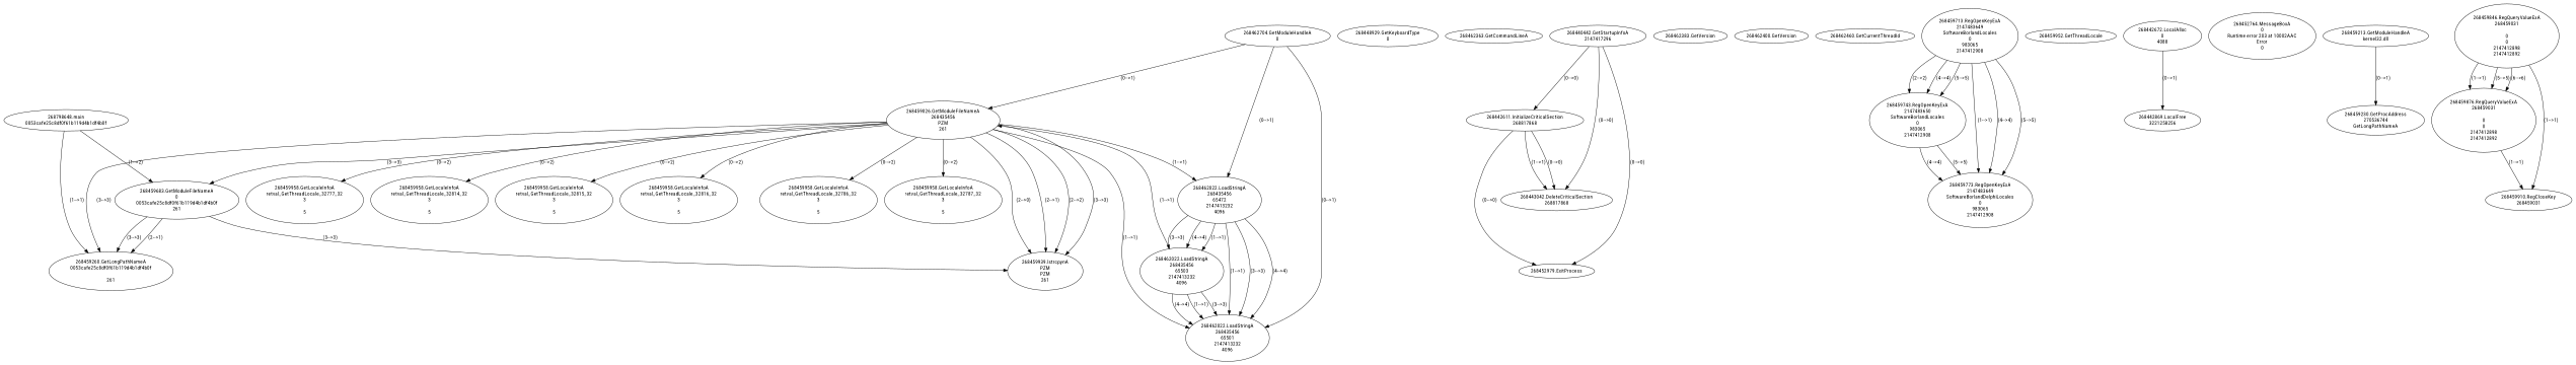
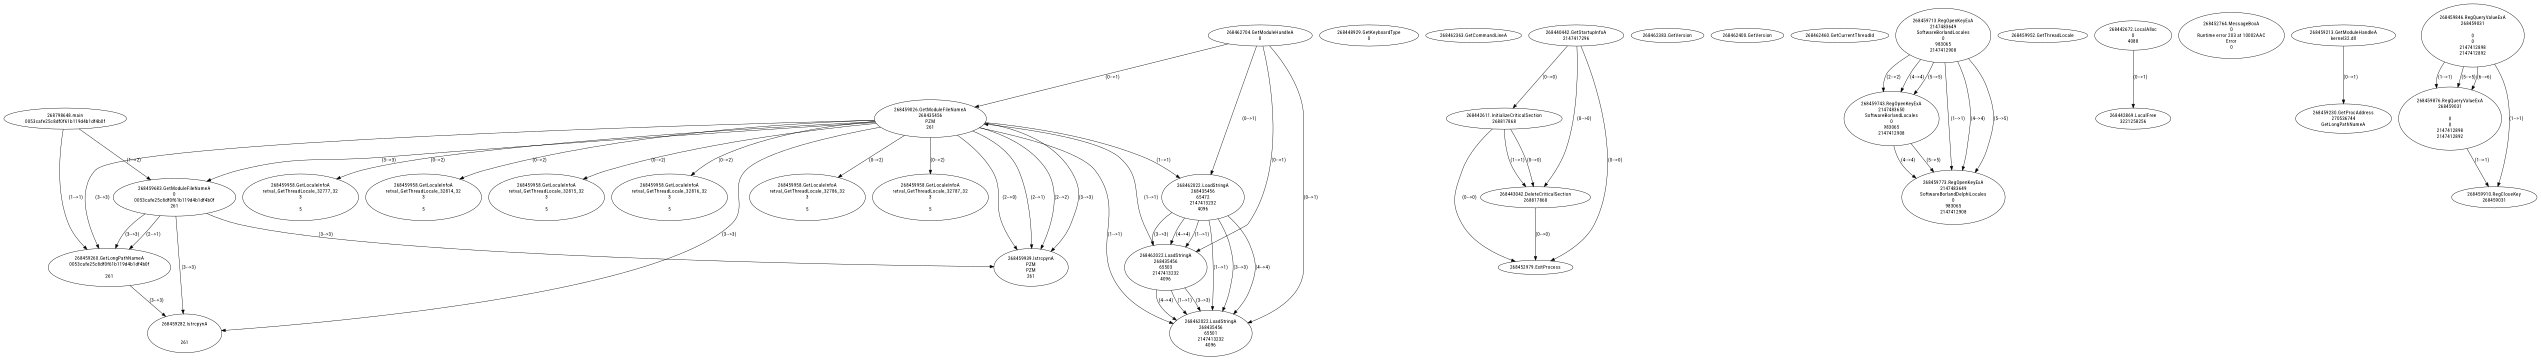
  digraph {
    fontname="Roboto Condensed"
    node [fontname="Roboto Condensed"]
    edge [fontname="Roboto Condensed"]
    n1 [label="268798648.main\n0053cafe25c8df0f61b119d4b1df4b0f"]
    n2 [label="268459683.GetModuleFileNameA\n0\n0053cafe25c8df0f61b119d4b1df4b0f\n261"]
    n3 [label="268459260.GetLongPathNameA\n0053cafe25c8df0f61b119d4b1df4b0f\n\n261"]
    n4 [label="268459939.lstrcpynA\nPZM\nPZM\n261"]
+   n5 [label="268459282.lstrcpynA\n\n\n261"]
    n6 [label="268462704.GetModuleHandleA\n0"]
    n7 [label="268459026.GetModuleFileNameA\n268435456\nPZM\n261"]
    n8 [label="268462022.LoadStringA\n268435456\n65472\n2147413232\n4096"]
    n9 [label="268462022.LoadStringA\n268435456\n65503\n2147413232\n4096"]
    n10 [label="268462022.LoadStringA\n268435456\n65501\n2147413232\n4096"]
    n11 [label="268459958.GetLocaleInfoA\nretval_GetThreadLocale_32777_32\n3\n\n5"]
    n12 [label="268459958.GetLocaleInfoA\nretval_GetThreadLocale_32814_32\n3\n\n5"]
    n13 [label="268459958.GetLocaleInfoA\nretval_GetThreadLocale_32815_32\n3\n\n5"]
    n14 [label="268459958.GetLocaleInfoA\nretval_GetThreadLocale_32816_32\n3\n\n5"]
    n15 [label="268459958.GetLocaleInfoA\nretval_GetThreadLocale_32786_32\n3\n\n5"]
    n16 [label="268459958.GetLocaleInfoA\nretval_GetThreadLocale_32787_32\n3\n\n5"]
    n17 [label="268448929.GetKeyboardType\n0"]
    n18 [label="268462363.GetCommandLineA\n"]
    n19 [label="268440442.GetStartupInfoA\n2147417296"]
    n20 [label="268442611.InitializeCriticalSection\n268817868"]
    n21 [label="268443042.DeleteCriticalSection\n268817868"]
    n22 [label="268452979.ExitProcess\n"]
    n23 [label="268462383.GetVersion\n"]
    n24 [label="268462400.GetVersion\n"]
    n25 [label="268462460.GetCurrentThreadId\n"]
    n26 [label="268459713.RegOpenKeyExA\n2147483649\nSoftware\Borland\Locales\n0\n983065\n2147412908"]
    n27 [label="268459743.RegOpenKeyExA\n2147483650\nSoftware\Borland\Locales\n0\n983065\n2147412908"]
    n28 [label="268459773.RegOpenKeyExA\n2147483649\nSoftware\Borland\Delphi\Locales\n0\n983065\n2147412908"]
    n29 [label="268459952.GetThreadLocale\n"]
    n30 [label="268442672.LocalAlloc\n0\n4088"]
    n31 [label="268442869.LocalFree\n3221258256"]
    n32 [label="268452764.MessageBoxA\n0\nRuntime error 203 at 10002AAC\nError\n0"]
    n33 [label="268459213.GetModuleHandleA\nkernel32.dll"]
    n34 [label="268459230.GetProcAddress\n270536744\nGetLongPathNameA"]
    n35 [label="268459846.RegQueryValueExA\n268459031\n\n0\n0\n2147412898\n2147412892"]
    n36 [label="268459876.RegQueryValueExA\n268459031\n\n0\n0\n2147412898\n2147412892"]
    n37 [label="268459910.RegCloseKey\n268459031"]
    n1 -> n2 [label="(1-->2)"]
    n1 -> n3 [label="(1-->1)"]
    n2 -> n3 [label="(2-->1)"]
    n2 -> n3 [label="(3-->3)"]
    n2 -> n4 [label="(3-->3)"]
+   n2 -> n5 [label="(3-->3)"]
+   n3 -> n5 [label="(3-->3)"]
    n6 -> n7 [label="(0-->1)"]
    n6 -> n8 [label="(0-->1)"]
+   n6 -> n9 [label="(0-->1)"]
    n6 -> n10 [label="(0-->1)"]
    n7 -> n2 [label="(3-->3)"]
    n7 -> n3 [label="(3-->3)"]
    n7 -> n4 [label="(2-->1)"]
    n7 -> n4 [label="(2-->2)"]
    n7 -> n4 [label="(3-->3)"]
    n7 -> n4 [label="(2-->0)"]
+   n7 -> n5 [label="(3-->3)"]
    n7 -> n8 [label="(1-->1)"]
    n7 -> n10 [label="(1-->1)"]
    n7 -> n11 [label="(0-->2)"]
    n7 -> n12 [label="(0-->2)"]
    n7 -> n13 [label="(0-->2)"]
    n7 -> n14 [label="(0-->2)"]
    n7 -> n15 [label="(0-->2)"]
    n7 -> n16 [label="(0-->2)"]
    n8 -> n9 [label="(1-->1)"]
    n8 -> n9 [label="(3-->3)"]
    n8 -> n9 [label="(4-->4)"]
    n8 -> n10 [label="(1-->1)"]
    n8 -> n10 [label="(3-->3)"]
    n8 -> n10 [label="(4-->4)"]
    n9 -> n7 [label="(1-->1)"]
    n9 -> n10 [label="(1-->1)"]
    n9 -> n10 [label="(3-->3)"]
    n9 -> n10 [label="(4-->4)"]
    n19 -> n20 [label="(0-->0)"]
    n19 -> n21 [label="(0-->0)"]
    n19 -> n22 [label="(0-->0)"]
    n20 -> n21 [label="(1-->1)"]
    n20 -> n21 [label="(0-->0)"]
    n20 -> n22 [label="(0-->0)"]
+   n21 -> n22 [label="(0-->0)"]
    n26 -> n27 [label="(2-->2)"]
    n26 -> n27 [label="(4-->4)"]
    n26 -> n27 [label="(5-->5)"]
    n26 -> n28 [label="(1-->1)"]
    n26 -> n28 [label="(4-->4)"]
    n26 -> n28 [label="(5-->5)"]
    n27 -> n28 [label="(4-->4)"]
    n27 -> n28 [label="(5-->5)"]
    n30 -> n31 [label="(0-->1)"]
    n33 -> n34 [label="(0-->1)"]
    n35 -> n36 [label="(1-->1)"]
    n35 -> n36 [label="(5-->5)"]
    n35 -> n36 [label="(6-->6)"]
    n35 -> n37 [label="(1-->1)"]
    n36 -> n37 [label="(1-->1)"]
  }
